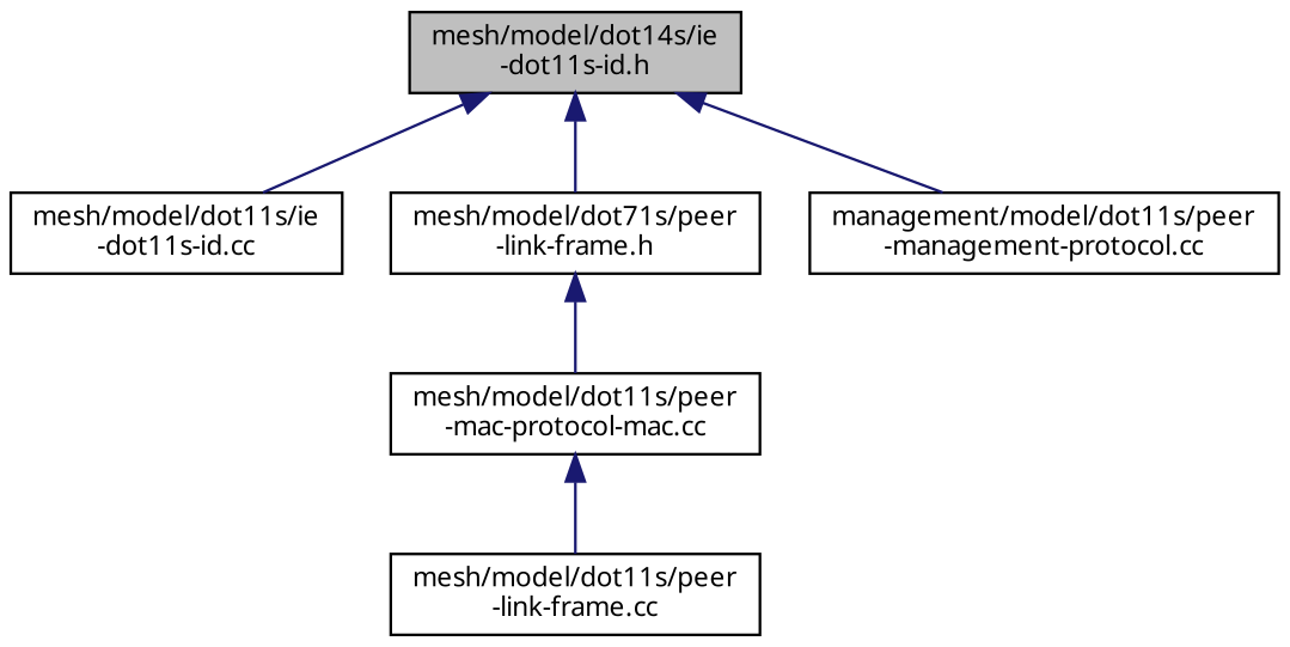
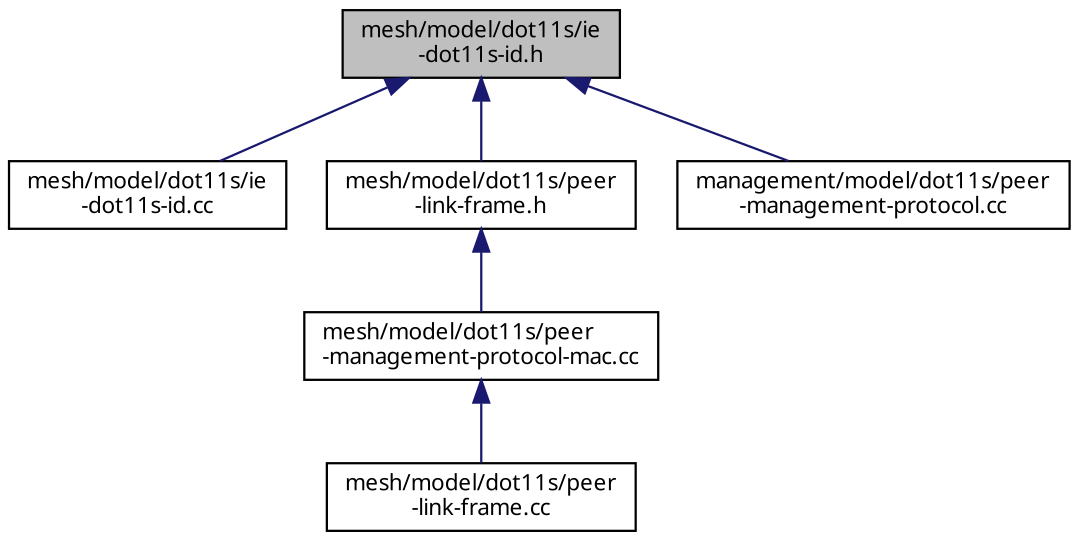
  digraph {
    fontname="Noto Sans"
    node [color=black fillcolor=white fontname="Noto Sans" fontsize=10 shape=record style=filled]
    edge [color=midnightblue dir=back fontname="Noto Sans" fontsize=10 labelfontname=Helvetica labelfontsize=10 style=solid]
-   n1 [fillcolor=grey75 fontcolor=black height=0.2 label="mesh/model/dot14s/ie\l-dot11s-id.h" width=0.4]
+   n1 [fillcolor=grey75 fontcolor=black height=0.2 label="mesh/model/dot11s/ie\l-dot11s-id.h" width=0.4]
    n2 [height=0.2 label="mesh/model/dot11s/ie\l-dot11s-id.cc" width=0.4]
-   n3 [height=0.2 label="mesh/model/dot71s/peer\l-link-frame.h" width=0.4]
+   n3 [height=0.2 label="mesh/model/dot11s/peer\l-link-frame.h" width=0.4]
    n4 [height=0.2 label="management/model/dot11s/peer\l-management-protocol.cc" width=0.4]
-   n5 [height=0.2 label="mesh/model/dot11s/peer\l-mac-protocol-mac.cc" width=0.4]
+   n5 [height=0.2 label="mesh/model/dot11s/peer\l-management-protocol-mac.cc" width=0.4]
    n6 [height=0.2 label="mesh/model/dot11s/peer\l-link-frame.cc" width=0.4]
    n1 -> n2
    n1 -> n3
    n1 -> n4
    n3 -> n5
    n5 -> n6
  }
